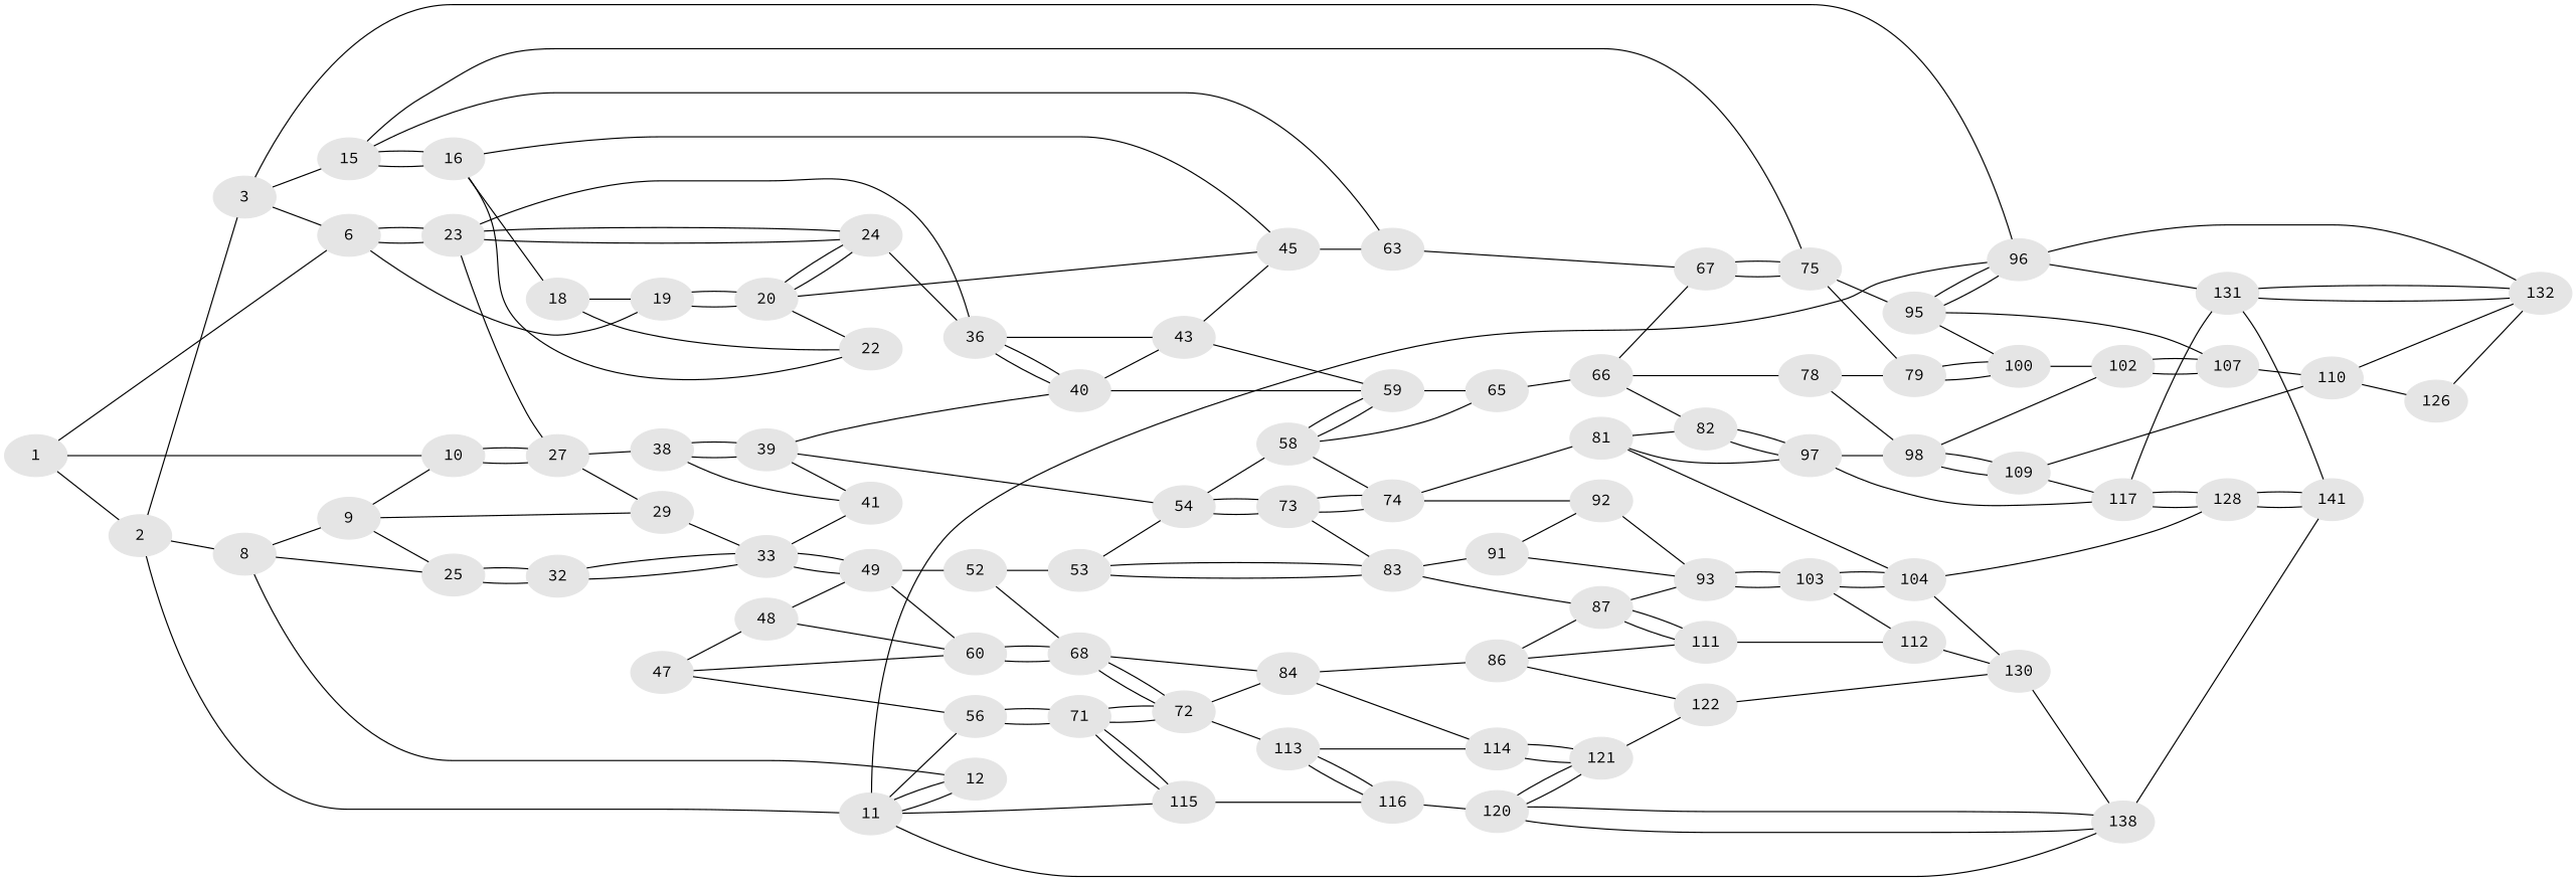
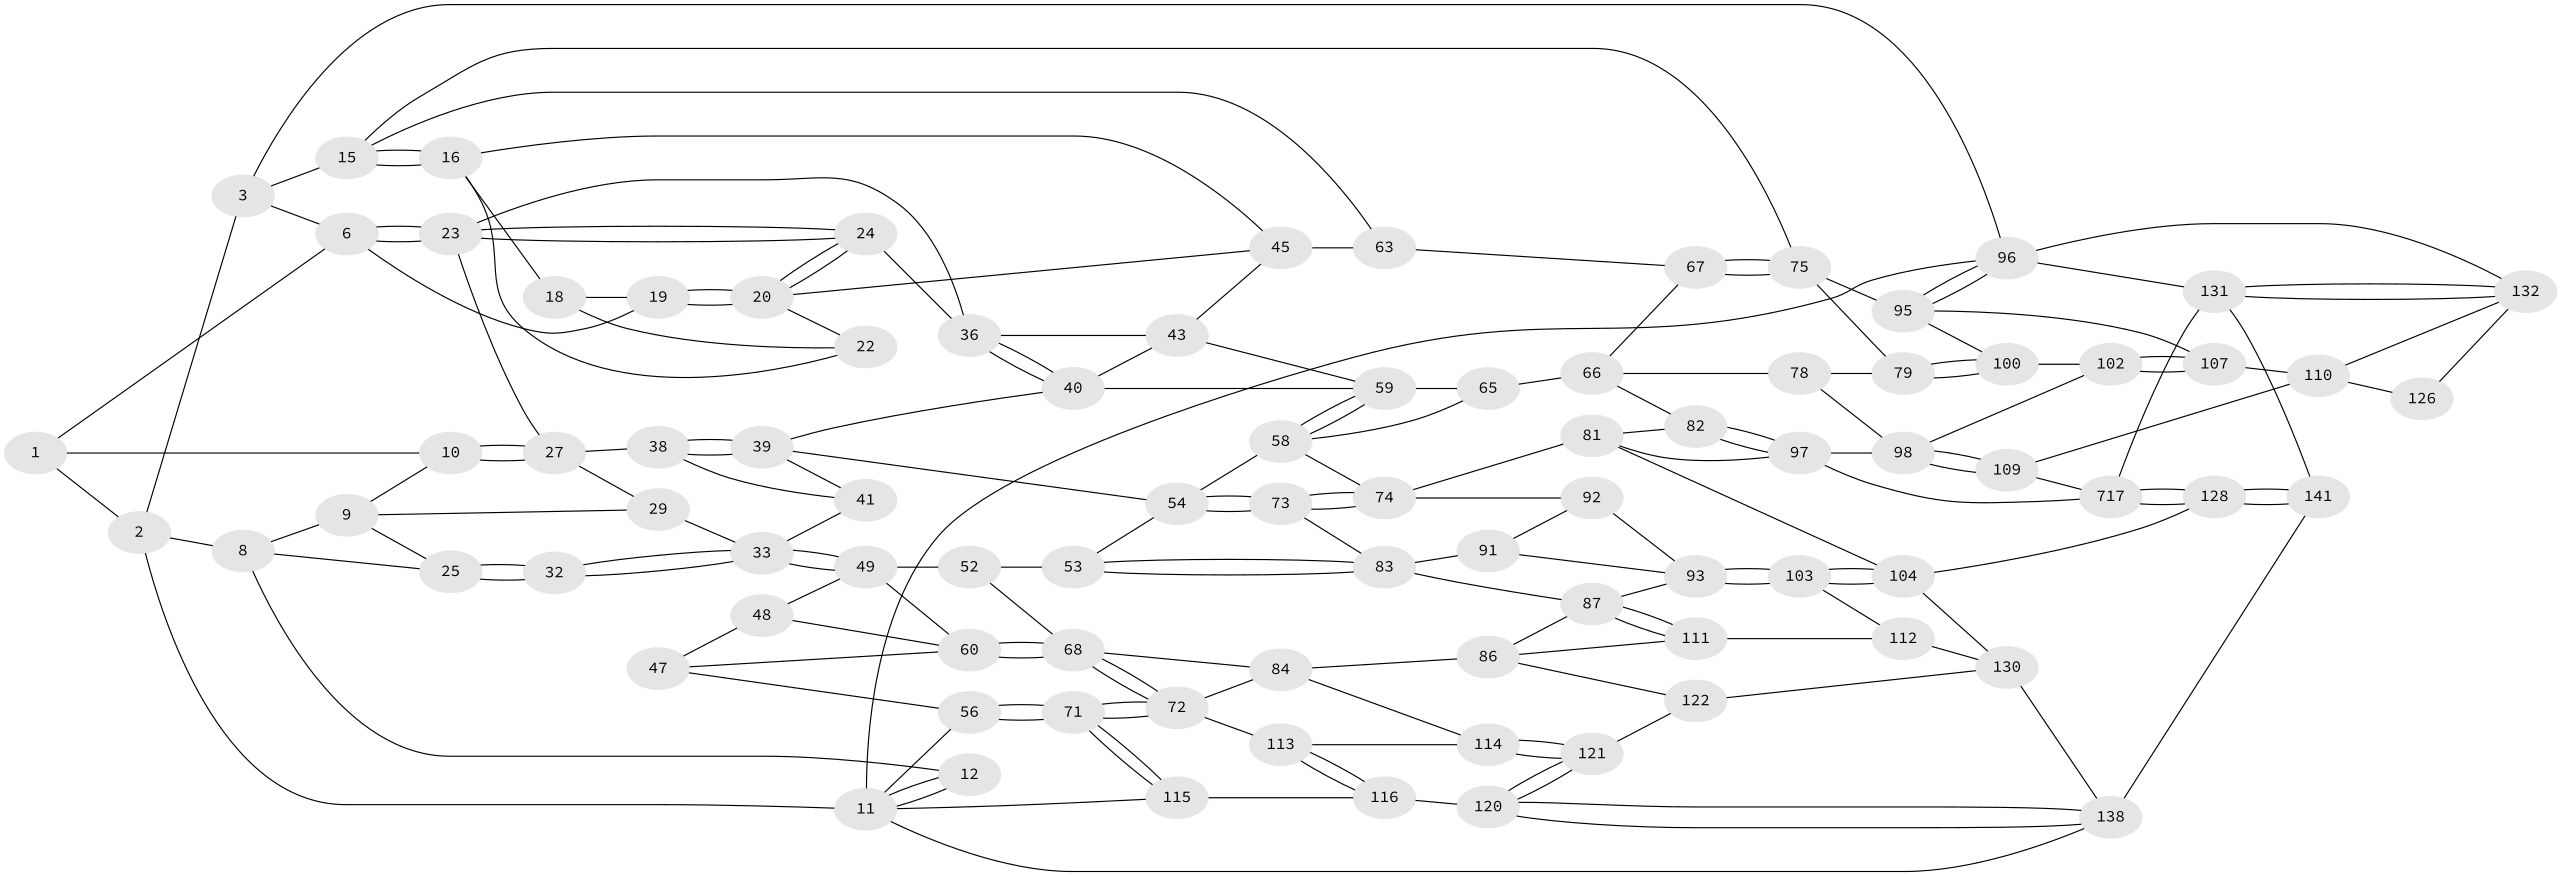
  graph {
    fontname="Source Code Pro"
    rankdir=LR
    node [color=gray90 fontname="Source Code Pro" style=filled]
    edge [fontname="Source Code Pro"]
    1 [super="+5"]
    2
    6 [super="+7"]
    10
    3 [super="+4"]
    8 [super="+14"]
    11 [super="+134"]
    19
    23 [super="+28"]
    27 [super="+30"]
    15 [super="+64"]
    96 [super="+137"]
    9 [super="+26"]
    12 [super="+13"]
    25
    56
    115 [super="+135"]
    138 [super="+139"]
    16 [super="+17"]
    63
    75 [super="+76"]
    131 [super="+140"]
    132 [super="+136"]
    20 [super="+21"]
    24
    36 [super="+37"]
    29
    32
    33 [super="+34"]
    38
    71
    116 [super="+119"]
    141
    18
    22
    45 [super="+46"]
    67
    79
    95 [super="+101"]
    40 [super="+42"]
    43 [super="+44"]
    41
    39 [super="+50"]
    49 [super="+51"]
    47 [super="+57"]
    48
    60 [super="+61"]
    52
    59 [super="+62"]
    54 [super="+55"]
    58 [super="+70"]
    73
    65
    68 [super="+69"]
    53
    83 [super="+89"]
    72 [super="+90"]
    84 [super="+85"]
    87 [super="+88"]
    91
    74 [super="+80"]
    66 [super="+77"]
    81 [super="+105"]
    92
    78
    82
    98 [super="+99"]
    97 [super="+106"]
    113
    86 [super="+123"]
    114
    104 [super="+127"]
    93 [super="+94"]
    100
    107 [super="+108"]
    102
    109
-   117 [super="+118"]
+   117 [super="+118" label=717]
    128
    130 [super="+133"]
    111 [super="+124"]
    122
    121
    112 [super="+129"]
    103
    110 [super="+125"]
    126
    120
    1 -- 2
    1 -- 6
    1 -- 10
    2 -- 3
    2 -- 8
    2 -- 11
    6 -- 19
    6 -- 23
    6 -- 23
    10 -- 27
    10 -- 27
    3 -- 6
    3 -- 15
    3 -- 96
    8 -- 9
    8 -- 12
    8 -- 25
    11 -- 96
    11 -- 12
    11 -- 12
    11 -- 56
    11 -- 115
    11 -- 138
    19 -- 20
    19 -- 20
    23 -- 27
    23 -- 24
    23 -- 24
    23 -- 36
    27 -- 29
    27 -- 38
    15 -- 16
    15 -- 16
    15 -- 63
    15 -- 75
    96 -- 131
    96 -- 132
    9 -- 10
    9 -- 25
    9 -- 29
    25 -- 32
    25 -- 32
    56 -- 71
    56 -- 71
    115 -- 116 [weight=2]
    138 -- 141
    16 -- 18
    16 -- 22
    16 -- 45
    63 -- 67
    75 -- 79
    75 -- 95
    131 -- 132
    131 -- 132
    131 -- 141
    20 -- 24
    20 -- 24
    20 -- 22
    20 -- 45
    24 -- 36
    36 -- 40
    36 -- 40
    36 -- 43
    29 -- 33
    32 -- 33
    32 -- 33
    33 -- 41
    33 -- 49
    33 -- 49
    38 -- 41
    38 -- 39
    38 -- 39
    71 -- 115
    71 -- 115
    71 -- 72
    71 -- 72
    116 -- 120
    18 -- 19
    18 -- 22
    45 -- 63
    67 -- 75
    67 -- 75
    79 -- 100
    79 -- 100
    95 -- 96
    95 -- 96
    95 -- 100
    95 -- 107
    40 -- 43
    40 -- 59
    43 -- 45
    43 -- 59
    39 -- 40
    39 -- 41
    39 -- 54
    49 -- 60
    49 -- 52
    47 -- 56
    47 -- 48
    47 -- 60
    48 -- 49
    48 -- 60
    60 -- 68
    60 -- 68
    52 -- 68
    52 -- 53
    59 -- 65
    54 -- 58
    54 -- 73
    54 -- 73
    58 -- 59
    58 -- 59
    58 -- 65
    58 -- 74
    73 -- 83
    73 -- 74
    73 -- 74
    65 -- 66
    68 -- 72
    68 -- 72
    68 -- 84
    53 -- 54
    53 -- 83
    53 -- 83
    83 -- 87
    83 -- 91
    72 -- 84
    72 -- 113
    84 -- 86
    84 -- 114
    87 -- 93
    87 -- 111
    87 -- 111
    91 -- 92
    91 -- 93
    74 -- 81
    74 -- 92
    66 -- 67
    66 -- 78
    66 -- 82
    81 -- 82
    81 -- 97
    81 -- 104
    92 -- 93
    78 -- 79
    78 -- 98
    82 -- 97
    82 -- 97
    98 -- 102
    98 -- 109
    98 -- 109
    97 -- 98
    97 -- 117
    113 -- 116
    113 -- 116
    113 -- 114
    86 -- 87
    86 -- 111
    86 -- 122
    114 -- 121
    114 -- 121
    104 -- 128
    104 -- 130
    93 -- 103
    93 -- 103
    100 -- 102
    107 -- 110
    102 -- 107
    102 -- 107
    109 -- 117
    109 -- 110
    117 -- 131
    117 -- 128
    117 -- 128
    128 -- 141
    128 -- 141
    130 -- 138
    111 -- 112 [weight=2]
    122 -- 130
    121 -- 122
    112 -- 130
    103 -- 104
    103 -- 104
    103 -- 112
    110 -- 132
    110 -- 126
    126 -- 132
    120 -- 138
    120 -- 138
    120 -- 121
    120 -- 121
  }
